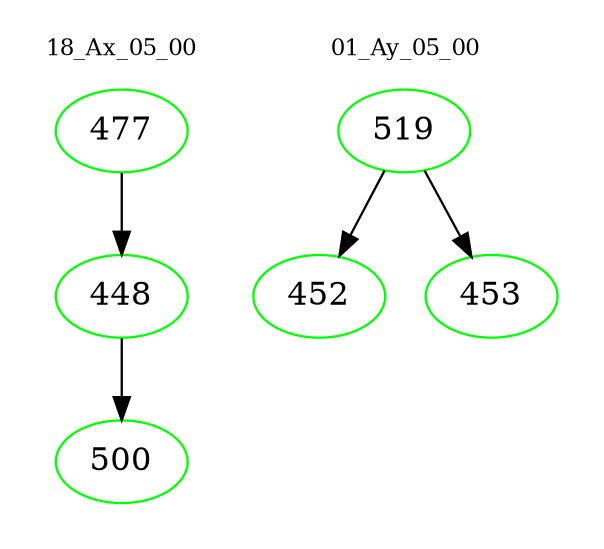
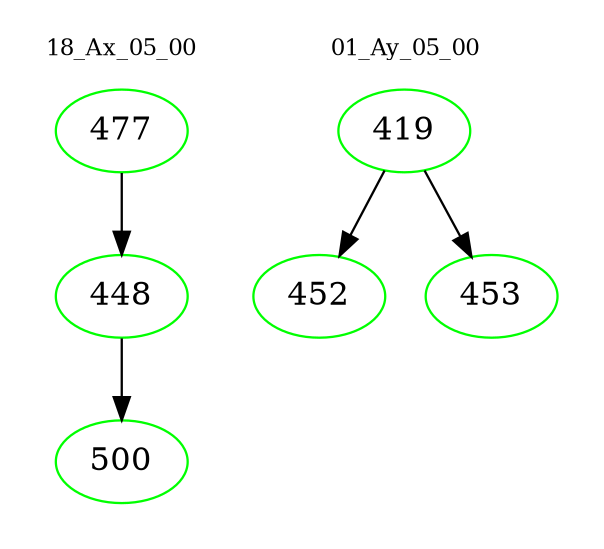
  digraph {
    node [color=green]
    edge [color=black]
    n1 [label=477]
    n2 [label=448]
    n3 [label=500]
    n4 [label=452]
-   n5 [label=519]
+   n5 [label=419]
    n6 [label=453]
    subgraph cluster_1 {
      color=white
      fontsize=10
      label="18_Ax_05_00"
      n1
      n2
      n3
    }
    subgraph cluster_2 {
      color=white
      fontsize=10
      label="01_Ay_05_00"
      n4
      n5
      n6
    }
    n1 -> n2
    n2 -> n3
    n5 -> n4
    n5 -> n6
  }
